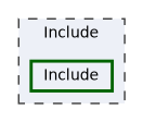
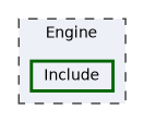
  digraph {
    compound=true
    n1 [color=darkgreen fillcolor="#edf0f7" fontname=Helvetica fontsize=10 height=0.2 label=Include shape=box style="filled,bold" width=0.4]
    subgraph cluster_1 {
      bgcolor="#edf0f7"
      fontname=Helvetica
      fontsize=10
-     label=Include
+     label=Engine
      pencolor=grey25
      style="filled,dashed"
      n1
    }
  }
